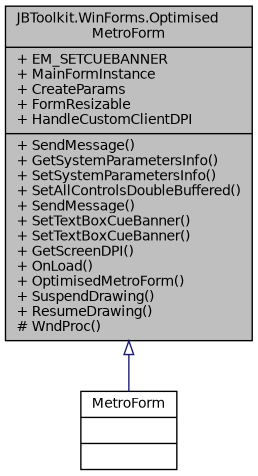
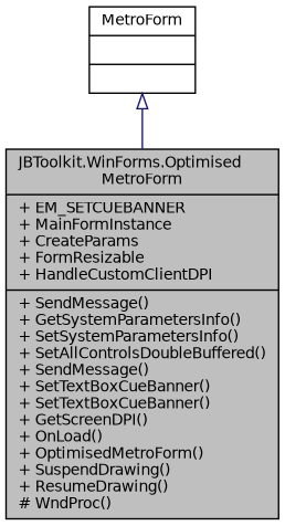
  digraph {
    node [color=black fontname=Helvetica fontsize=10 shape=record style=filled]
    n1 [fillcolor=grey75 fontcolor=black height=0.2 label="{JBToolkit.WinForms.Optimised\lMetroForm\n|+ EM_SETCUEBANNER\l+ MainFormInstance\l+ CreateParams\l+ FormResizable\l+ HandleCustomClientDPI\l|+ SendMessage()\l+ GetSystemParametersInfo()\l+ SetSystemParametersInfo()\l+ SetAllControlsDoubleBuffered()\l+ SendMessage()\l+ SetTextBoxCueBanner()\l+ SetTextBoxCueBanner()\l+ GetScreenDPI()\l+ OnLoad()\l+ OptimisedMetroForm()\l+ SuspendDrawing()\l+ ResumeDrawing()\l# WndProc()\l}" width=0.4]
    n2 [fillcolor=white height=0.2 label="{MetroForm\n||}" width=0.4]
-   n1 -> n2 [arrowtail=onormal color=midnightblue dir=back fontname=Helvetica fontsize=10 labelfontname=Helvetica labelfontsize=10 style=solid]
+   n2 -> n1 [arrowtail=onormal color=midnightblue dir=back fontname=Helvetica fontsize=10 labelfontname=Helvetica labelfontsize=10 style=solid]
  }
